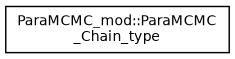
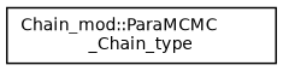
  digraph {
    rankdir=LR
-   n1 [color=black fillcolor=white fontname=Helvetica fontsize=10 height=0.2 label="ParaMCMC_mod::ParaMCMC\l_Chain_type" shape=record style=filled width=0.4]
+   n1 [color=black fillcolor=white fontname=Helvetica fontsize=10 height=0.2 label="Chain_mod::ParaMCMC\l_Chain_type" shape=record style=filled width=0.4]
  }
